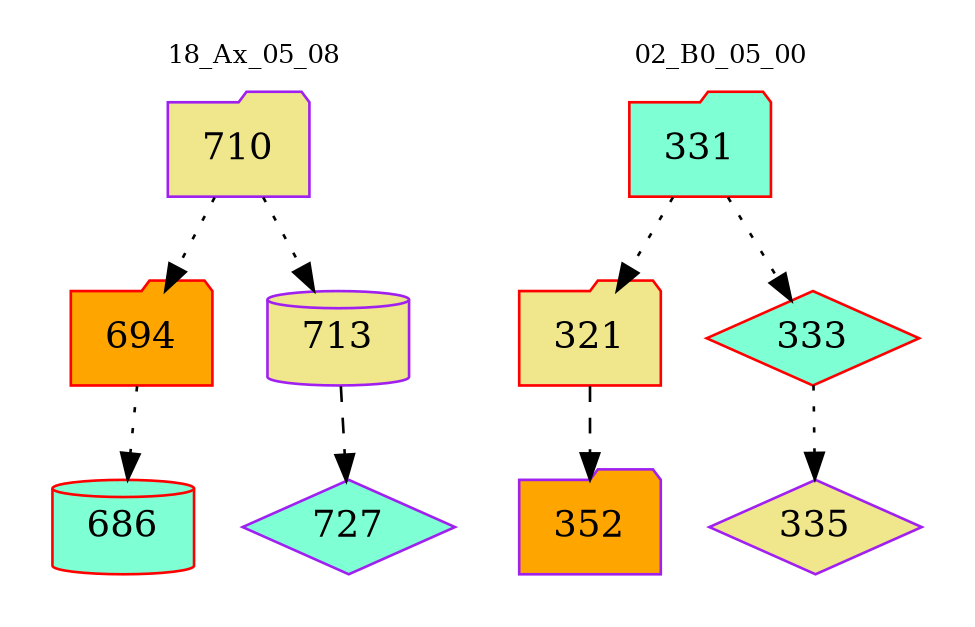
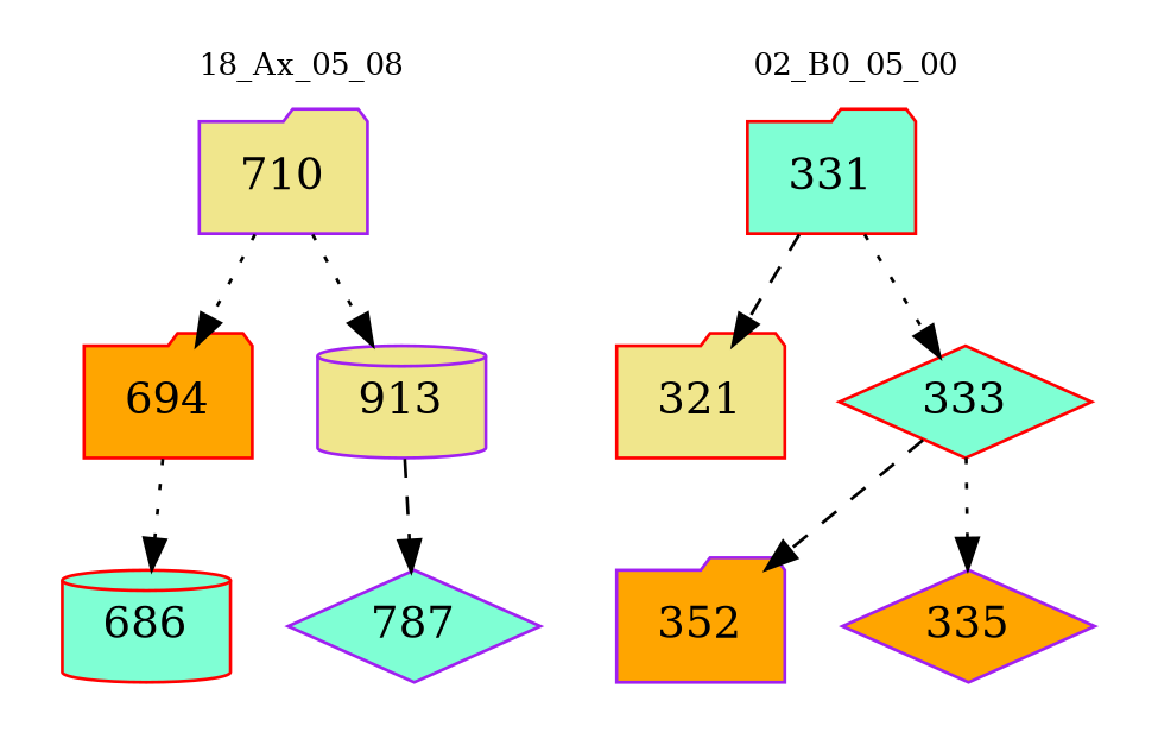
  digraph {
    node [color=purple fillcolor=khaki shape=folder style=filled]
    edge [color=black style=dotted]
    n1 [label=710]
    n2 [color=red fillcolor=orange label=694]
-   n3 [label=713 shape=cylinder]
+   n3 [label=913 shape=cylinder]
    n4 [color=red fillcolor=aquamarine label=686 shape=cylinder]
-   n5 [fillcolor=aquamarine label=727 shape=diamond]
+   n5 [fillcolor=aquamarine label=787 shape=diamond]
    n6 [color=red fillcolor=aquamarine label=331]
    n7 [color=red label=321]
    n8 [color=red fillcolor=aquamarine label=333 shape=diamond]
    n9 [fillcolor=orange label=352]
-   n10 [label=335 shape=diamond]
+   n10 [fillcolor=orange label=335 shape=diamond]
    subgraph cluster_1 {
      color=white
      fontsize=10
      label="18_Ax_05_08"
      n1
      n2
      n3
      n4
      n5
    }
    subgraph cluster_2 {
      color=white
      fontsize=10
      label="02_B0_05_00"
      n6
      n7
      n8
      n9
      n10
    }
    n1 -> n2
    n1 -> n3
    n2 -> n4
    n3 -> n5 [style=dashed]
-   n6 -> n7
+   n6 -> n7 [style=dashed]
    n6 -> n8
-   n7 -> n9 [style=dashed]
+   n8 -> n9 [style=dashed]
    n8 -> n10
  }
